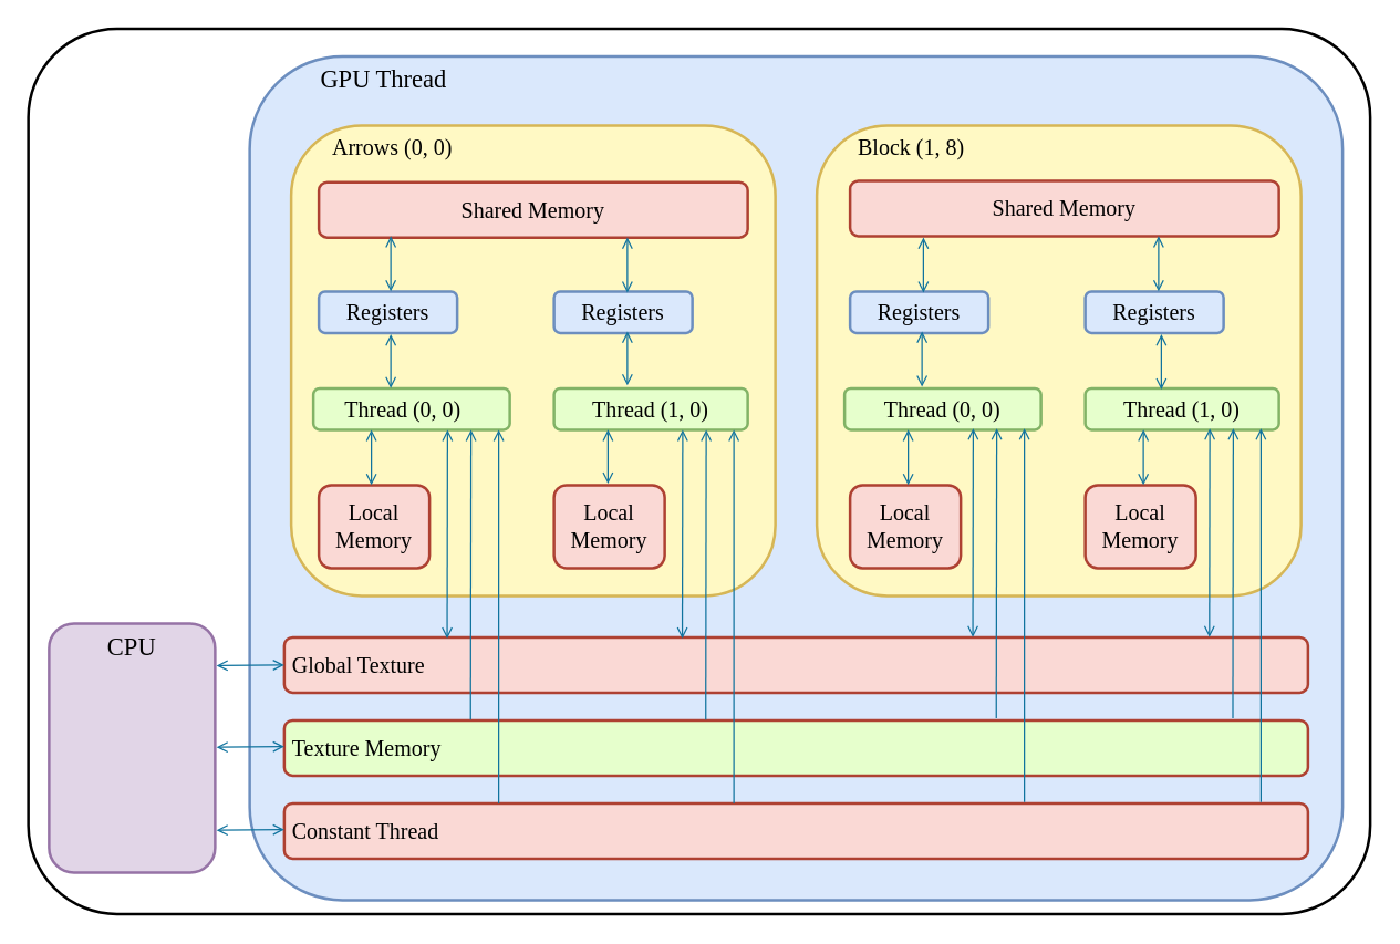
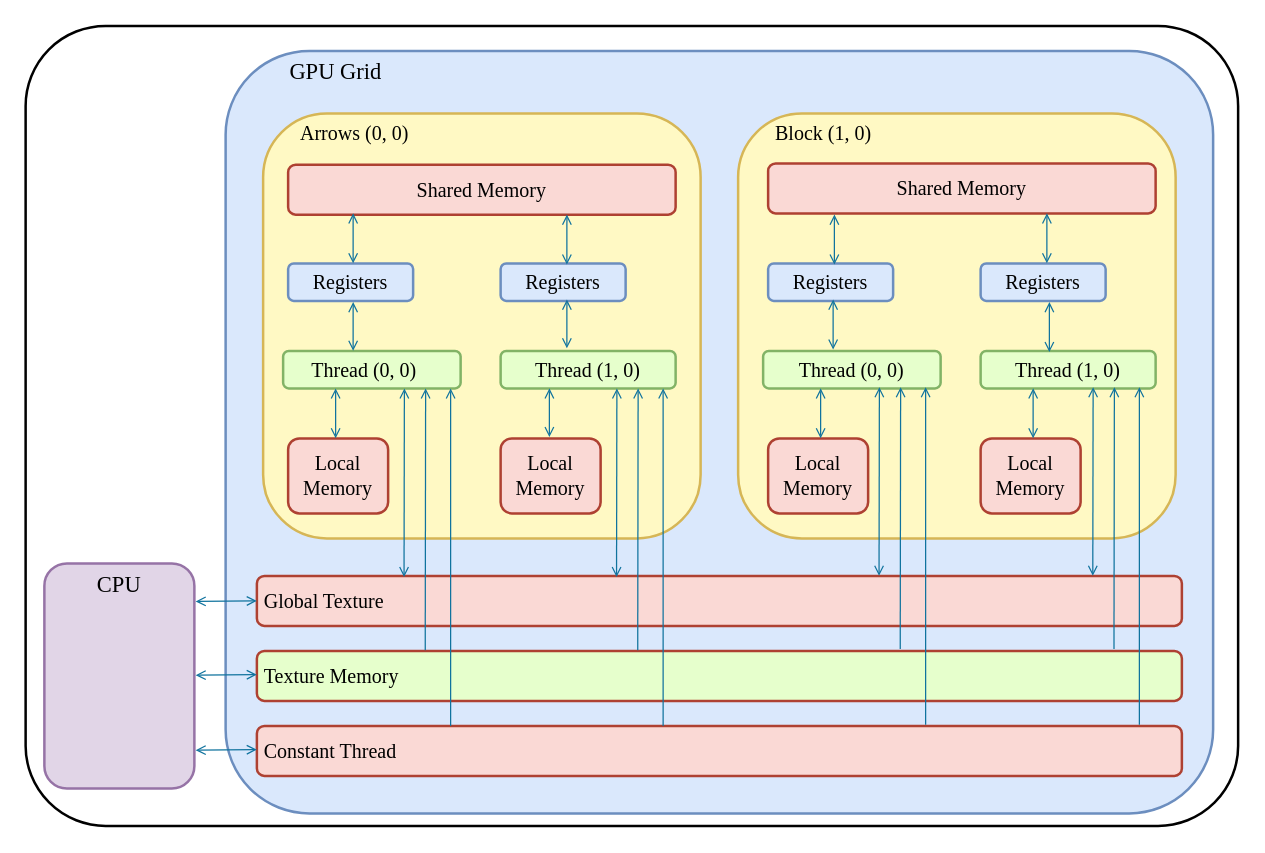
  <mxCell id="0" />
  <mxCell id="1" value="Background" parent="0" />
  <mxCell id="2" value="" style="rounded=1;whiteSpace=wrap;html=1;fontFamily=Comic Sans MS;fontSize=16;arcSize=10;strokeWidth=2;strokeColor=#000000;" vertex="1" parent="1"><mxGeometry x="20" y="20" width="970" height="640" as="geometry" /></mxCell>
  <mxCell id="3" value="Grid" parent="0" />
  <mxCell id="4" value="" style="rounded=1;whiteSpace=wrap;html=1;shadow=0;glass=0;sketch=0;strokeWidth=2;fontFamily=Comic Sans MS;fontSize=14;fillColor=none;gradientColor=none;" vertex="1" parent="3"><mxGeometry x="195" y="140" width="380" height="300" as="geometry" /></mxCell>
- <mxCell id="5" value="&lt;font style=&quot;font-size: 18px;&quot;&gt;&amp;nbsp;&lt;span style=&quot;white-space: pre;&quot;&gt;&#09;&lt;/span&gt;&amp;nbsp; &amp;nbsp;GPU Thread&lt;br&gt;&lt;/font&gt;" style="rounded=1;whiteSpace=wrap;html=1;shadow=0;glass=0;strokeWidth=2;fontFamily=Comic Sans MS;fontSize=14;fillColor=#dae8fc;arcSize=11;strokeColor=#6c8ebf;verticalAlign=top;align=left;" vertex="1" parent="3"><mxGeometry x="180" y="40" width="790" height="610" as="geometry" /></mxCell>
+ <mxCell id="5" value="&lt;font style=&quot;font-size: 18px;&quot;&gt;&amp;nbsp;&lt;span style=&quot;white-space: pre;&quot;&gt;&#09;&lt;/span&gt;&amp;nbsp; &amp;nbsp;GPU Grid&lt;br&gt;&lt;/font&gt;" style="rounded=1;whiteSpace=wrap;html=1;shadow=0;glass=0;strokeWidth=2;fontFamily=Comic Sans MS;fontSize=14;fillColor=#dae8fc;arcSize=11;strokeColor=#6c8ebf;verticalAlign=top;align=left;" vertex="1" parent="3"><mxGeometry x="180" y="40" width="790" height="610" as="geometry" /></mxCell>
  <mxCell id="6" value="&lt;font face=&quot;Comic Sans MS&quot; style=&quot;font-size: 16px;&quot;&gt;&amp;nbsp;Global Texture&lt;/font&gt;" style="rounded=1;whiteSpace=wrap;html=1;fillColor=#fad9d5;strokeWidth=2;strokeColor=#ae4132;align=left;" vertex="1" parent="3"><mxGeometry x="205" y="460" width="740" height="40" as="geometry" /></mxCell>
  <mxCell id="7" value="&lt;font face=&quot;Comic Sans MS&quot; style=&quot;font-size: 16px;&quot;&gt;&amp;nbsp;Constant Thread&lt;/font&gt;" style="rounded=1;whiteSpace=wrap;html=1;fillColor=#fad9d5;strokeWidth=2;strokeColor=#ae4132;align=left;" vertex="1" parent="3"><mxGeometry x="205" y="580" width="740" height="40" as="geometry" /></mxCell>
  <mxCell id="8" value="&lt;font face=&quot;Comic Sans MS&quot; style=&quot;font-size: 16px;&quot;&gt;&amp;nbsp;Texture Memory&lt;/font&gt;" style="rounded=1;whiteSpace=wrap;html=1;fillColor=#e6ffcc;strokeWidth=2;strokeColor=#ae4132;align=left;" vertex="1" parent="3"><mxGeometry x="205" y="520" width="740" height="40" as="geometry" /></mxCell>
  <mxCell id="9" value="Block" parent="0" />
  <mxCell id="10" value="&lt;font style=&quot;font-size: 16px;&quot;&gt;&amp;nbsp; &amp;nbsp; &amp;nbsp; &amp;nbsp;Arrows (0, 0)&lt;/font&gt;" style="rounded=1;whiteSpace=wrap;html=1;fontSize=16;fillColor=#fff9c4;strokeColor=#d6b656;fontFamily=Comic Sans MS;align=left;verticalAlign=top;strokeWidth=2;" vertex="1" parent="9"><mxGeometry x="210" y="90" width="350" height="340" as="geometry" /></mxCell>
- <mxCell id="11" value="&lt;span style=&quot;color: rgb(0, 0, 0); font-family: &amp;quot;Comic Sans MS&amp;quot;; font-style: normal; font-variant-ligatures: normal; font-variant-caps: normal; font-weight: 400; letter-spacing: normal; orphans: 2; text-indent: 0px; text-transform: none; widows: 2; word-spacing: 0px; -webkit-text-stroke-width: 0px; text-decoration-thickness: initial; text-decoration-style: initial; text-decoration-color: initial; float: none; display: inline !important;&quot;&gt;&lt;font style=&quot;font-size: 16px;&quot;&gt;&amp;nbsp; &amp;nbsp; &amp;nbsp; &amp;nbsp;Block (1, 8)&lt;/font&gt;&lt;/span&gt;" style="rounded=1;whiteSpace=wrap;html=1;fontSize=16;fillColor=#fff9c4;strokeColor=#d6b656;verticalAlign=top;align=left;labelBackgroundColor=none;strokeWidth=2;" vertex="1" parent="9"><mxGeometry x="590" y="90" width="350" height="340" as="geometry" /></mxCell>
+ <mxCell id="11" value="&lt;span style=&quot;color: rgb(0, 0, 0); font-family: &amp;quot;Comic Sans MS&amp;quot;; font-style: normal; font-variant-ligatures: normal; font-variant-caps: normal; font-weight: 400; letter-spacing: normal; orphans: 2; text-indent: 0px; text-transform: none; widows: 2; word-spacing: 0px; -webkit-text-stroke-width: 0px; text-decoration-thickness: initial; text-decoration-style: initial; text-decoration-color: initial; float: none; display: inline !important;&quot;&gt;&lt;font style=&quot;font-size: 16px;&quot;&gt;&amp;nbsp; &amp;nbsp; &amp;nbsp; &amp;nbsp;Block (1, 0)&lt;/font&gt;&lt;/span&gt;" style="rounded=1;whiteSpace=wrap;html=1;fontSize=16;fillColor=#fff9c4;strokeColor=#d6b656;verticalAlign=top;align=left;labelBackgroundColor=none;strokeWidth=2;" vertex="1" parent="9"><mxGeometry x="590" y="90" width="350" height="340" as="geometry" /></mxCell>
  <mxCell id="12" value="SM" parent="0" />
  <mxCell id="13" value="&lt;font face=&quot;Comic Sans MS&quot; style=&quot;font-size: 16px;&quot;&gt;Shared Memory&lt;/font&gt;" style="rounded=1;whiteSpace=wrap;html=1;fillColor=#fad9d5;strokeWidth=2;strokeColor=#ae4132;" vertex="1" parent="12"><mxGeometry x="230" y="131" width="310" height="40" as="geometry" /></mxCell>
  <mxCell id="14" value="&lt;font face=&quot;Comic Sans MS&quot; style=&quot;font-size: 16px;&quot;&gt;Registers&lt;/font&gt;" style="rounded=1;whiteSpace=wrap;html=1;fillColor=#dae8fc;strokeWidth=2;strokeColor=#6c8ebf;" vertex="1" parent="12"><mxGeometry x="230" y="210" width="100" height="30" as="geometry" /></mxCell>
  <mxCell id="15" value="&lt;font face=&quot;Comic Sans MS&quot; style=&quot;font-size: 16px;&quot;&gt;Registers&lt;/font&gt;" style="rounded=1;whiteSpace=wrap;html=1;fillColor=#dae8fc;strokeWidth=2;strokeColor=#6c8ebf;shadow=0;gradientColor=none;" vertex="1" parent="12"><mxGeometry x="400" y="210" width="100" height="30" as="geometry" /></mxCell>
  <mxCell id="16" value="&lt;font face=&quot;Comic Sans MS&quot; style=&quot;font-size: 16px;&quot;&gt;Thread (0, 0)&lt;span style=&quot;white-space: pre;&quot;&gt;&#09;&lt;/span&gt;&lt;/font&gt;" style="rounded=1;whiteSpace=wrap;html=1;fillColor=#E6FFCC;strokeWidth=2;gradientColor=none;strokeColor=#82B366;" vertex="1" parent="12"><mxGeometry x="226" y="280" width="142" height="30" as="geometry" /></mxCell>
  <mxCell id="17" value="&lt;font face=&quot;Comic Sans MS&quot; style=&quot;font-size: 16px;&quot;&gt;Thread (1, 0)&lt;/font&gt;" style="rounded=1;whiteSpace=wrap;html=1;fillColor=#E6FFCC;strokeWidth=2;strokeColor=#82B366;" vertex="1" parent="12"><mxGeometry x="400" y="280" width="140" height="30" as="geometry" /></mxCell>
  <mxCell id="18" value="&lt;font face=&quot;Comic Sans MS&quot; style=&quot;font-size: 16px;&quot;&gt;Local&lt;br&gt;Memory&lt;br&gt;&lt;/font&gt;" style="rounded=1;whiteSpace=wrap;html=1;fillColor=#fad9d5;strokeWidth=2;strokeColor=#ae4132;" vertex="1" parent="12"><mxGeometry x="230" y="350" width="80" height="60" as="geometry" /></mxCell>
  <mxCell id="19" value="&lt;font face=&quot;Comic Sans MS&quot; style=&quot;font-size: 16px;&quot;&gt;Local&lt;br&gt;Memory&lt;br&gt;&lt;/font&gt;" style="rounded=1;whiteSpace=wrap;html=1;fillColor=#fad9d5;strokeWidth=2;strokeColor=#ae4132;" vertex="1" parent="12"><mxGeometry x="400" y="350" width="80" height="60" as="geometry" /></mxCell>
  <mxCell id="20" value="&lt;font face=&quot;Comic Sans MS&quot; style=&quot;font-size: 16px;&quot;&gt;Shared Memory&lt;/font&gt;" style="rounded=1;whiteSpace=wrap;html=1;fillColor=#fad9d5;strokeWidth=2;strokeColor=#ae4132;" vertex="1" parent="12"><mxGeometry x="614" y="130" width="310" height="40" as="geometry" /></mxCell>
  <mxCell id="21" value="&lt;font face=&quot;Comic Sans MS&quot; style=&quot;font-size: 16px;&quot;&gt;Registers&lt;/font&gt;" style="rounded=1;whiteSpace=wrap;html=1;fillColor=#dae8fc;strokeWidth=2;strokeColor=#6c8ebf;" vertex="1" parent="12"><mxGeometry x="614" y="210" width="100" height="30" as="geometry" /></mxCell>
  <mxCell id="22" value="&lt;font face=&quot;Comic Sans MS&quot; style=&quot;font-size: 16px;&quot;&gt;Registers&lt;/font&gt;" style="rounded=1;whiteSpace=wrap;html=1;fillColor=#dae8fc;strokeWidth=2;strokeColor=#6c8ebf;shadow=0;gradientColor=none;" vertex="1" parent="12"><mxGeometry x="784" y="210" width="100" height="30" as="geometry" /></mxCell>
  <mxCell id="23" value="&lt;font face=&quot;Comic Sans MS&quot; style=&quot;font-size: 16px;&quot;&gt;Thread (0, 0)&lt;/font&gt;" style="rounded=1;whiteSpace=wrap;html=1;fillColor=#E6FFCC;strokeWidth=2;strokeColor=#82B366;" vertex="1" parent="12"><mxGeometry x="610" y="280" width="142" height="30" as="geometry" /></mxCell>
  <mxCell id="24" value="&lt;font face=&quot;Comic Sans MS&quot; style=&quot;font-size: 16px;&quot;&gt;Thread (1, 0)&lt;/font&gt;" style="rounded=1;whiteSpace=wrap;html=1;fillColor=#E6FFCC;strokeWidth=2;strokeColor=#82B366;" vertex="1" parent="12"><mxGeometry x="784" y="280" width="140" height="30" as="geometry" /></mxCell>
  <mxCell id="25" value="&lt;font face=&quot;Comic Sans MS&quot; style=&quot;font-size: 16px;&quot;&gt;Local&lt;br&gt;Memory&lt;br&gt;&lt;/font&gt;" style="rounded=1;whiteSpace=wrap;html=1;fillColor=#fad9d5;strokeWidth=2;strokeColor=#ae4132;" vertex="1" parent="12"><mxGeometry x="614" y="350" width="80" height="60" as="geometry" /></mxCell>
  <mxCell id="26" value="&lt;font face=&quot;Comic Sans MS&quot; style=&quot;font-size: 16px;&quot;&gt;Local&lt;br&gt;Memory&lt;br&gt;&lt;/font&gt;" style="rounded=1;whiteSpace=wrap;html=1;fillColor=#fad9d5;strokeWidth=2;strokeColor=#ae4132;" vertex="1" parent="12"><mxGeometry x="784" y="350" width="80" height="60" as="geometry" /></mxCell>
  <mxCell id="27" value="Arrows" parent="0" />
  <mxCell id="28" value="" style="endArrow=open;startArrow=open;html=1;rounded=0;strokeWidth=1;fontFamily=Comic Sans MS;fontSize=14;startFill=0;shadow=0;exitX=0.134;exitY=1.033;exitDx=0;exitDy=0;exitPerimeter=0;endFill=0;strokeColor=#10739E;" edge="1" parent="27"><mxGeometry width="50" height="50" relative="1" as="geometry"><mxPoint x="282.028" y="169.99" as="sourcePoint" /><mxPoint x="282" y="210" as="targetPoint" /></mxGeometry></mxCell>
  <mxCell id="29" value="" style="endArrow=open;startArrow=open;html=1;rounded=0;strokeWidth=1;fontFamily=Comic Sans MS;fontSize=14;startFill=0;shadow=0;exitX=0.134;exitY=1.033;exitDx=0;exitDy=0;exitPerimeter=0;endFill=0;strokeColor=#10739E;" edge="1" parent="27"><mxGeometry width="50" height="50" relative="1" as="geometry"><mxPoint x="453.028" y="170.99" as="sourcePoint" /><mxPoint x="453" y="211" as="targetPoint" /></mxGeometry></mxCell>
  <mxCell id="30" value="" style="endArrow=open;startArrow=open;html=1;rounded=0;strokeWidth=1;fontFamily=Comic Sans MS;fontSize=14;startFill=0;shadow=0;exitX=0.134;exitY=1.033;exitDx=0;exitDy=0;exitPerimeter=0;endFill=0;strokeColor=#10739E;" edge="1" parent="27"><mxGeometry width="50" height="50" relative="1" as="geometry"><mxPoint x="453.028" y="238.99" as="sourcePoint" /><mxPoint x="453" y="278" as="targetPoint" /></mxGeometry></mxCell>
  <mxCell id="31" value="" style="endArrow=open;startArrow=open;html=1;rounded=0;strokeWidth=1;fontFamily=Comic Sans MS;fontSize=14;startFill=0;shadow=0;exitX=0.134;exitY=1.033;exitDx=0;exitDy=0;exitPerimeter=0;endFill=0;strokeColor=#10739E;" edge="1" parent="27"><mxGeometry width="50" height="50" relative="1" as="geometry"><mxPoint x="282.028" y="240.99" as="sourcePoint" /><mxPoint x="282" y="280" as="targetPoint" /></mxGeometry></mxCell>
  <mxCell id="32" value="" style="endArrow=open;startArrow=open;html=1;rounded=0;strokeWidth=1;fontFamily=Comic Sans MS;fontSize=14;startFill=0;shadow=0;exitX=0.134;exitY=1.033;exitDx=0;exitDy=0;exitPerimeter=0;endFill=0;strokeColor=#10739E;" edge="1" parent="27"><mxGeometry width="50" height="50" relative="1" as="geometry"><mxPoint x="667.028" y="170.99" as="sourcePoint" /><mxPoint x="667" y="211" as="targetPoint" /></mxGeometry></mxCell>
  <mxCell id="33" value="" style="endArrow=open;startArrow=open;html=1;rounded=0;strokeWidth=1;fontFamily=Comic Sans MS;fontSize=14;startFill=0;shadow=0;exitX=0.134;exitY=1.033;exitDx=0;exitDy=0;exitPerimeter=0;endFill=0;strokeColor=#10739E;" edge="1" parent="27"><mxGeometry width="50" height="50" relative="1" as="geometry"><mxPoint x="837.028" y="169.99" as="sourcePoint" /><mxPoint x="837" y="210" as="targetPoint" /></mxGeometry></mxCell>
  <mxCell id="34" value="" style="endArrow=open;startArrow=open;html=1;rounded=0;strokeWidth=1;fontFamily=Comic Sans MS;fontSize=14;startFill=0;shadow=0;exitX=0.134;exitY=1.033;exitDx=0;exitDy=0;exitPerimeter=0;endFill=0;strokeColor=#10739E;" edge="1" parent="27"><mxGeometry width="50" height="50" relative="1" as="geometry"><mxPoint x="666.028" y="238.99" as="sourcePoint" /><mxPoint x="666" y="279" as="targetPoint" /></mxGeometry></mxCell>
  <mxCell id="35" value="" style="endArrow=open;startArrow=open;html=1;rounded=0;strokeWidth=1;fontFamily=Comic Sans MS;fontSize=14;startFill=0;shadow=0;exitX=0.134;exitY=1.033;exitDx=0;exitDy=0;exitPerimeter=0;endFill=0;strokeColor=#10739E;" edge="1" parent="27"><mxGeometry width="50" height="50" relative="1" as="geometry"><mxPoint x="839.028" y="240.99" as="sourcePoint" /><mxPoint x="839" y="281" as="targetPoint" /></mxGeometry></mxCell>
  <mxCell id="36" value="" style="endArrow=open;startArrow=open;html=1;rounded=0;strokeWidth=1;fontFamily=Comic Sans MS;fontSize=14;startFill=0;shadow=0;exitX=0.134;exitY=1.033;exitDx=0;exitDy=0;exitPerimeter=0;endFill=0;strokeColor=#10739E;" edge="1" parent="27"><mxGeometry width="50" height="50" relative="1" as="geometry"><mxPoint x="656.028" y="309.99" as="sourcePoint" /><mxPoint x="656" y="350" as="targetPoint" /></mxGeometry></mxCell>
  <mxCell id="37" value="" style="endArrow=open;startArrow=open;html=1;rounded=0;strokeWidth=1;fontFamily=Comic Sans MS;fontSize=14;startFill=0;shadow=0;exitX=0.134;exitY=1.033;exitDx=0;exitDy=0;exitPerimeter=0;endFill=0;strokeColor=#10739E;" edge="1" parent="27"><mxGeometry width="50" height="50" relative="1" as="geometry"><mxPoint x="826.028" y="309.99" as="sourcePoint" /><mxPoint x="826" y="350" as="targetPoint" /></mxGeometry></mxCell>
  <mxCell id="38" value="" style="endArrow=open;startArrow=open;html=1;rounded=0;strokeWidth=1;fontFamily=Comic Sans MS;fontSize=14;startFill=0;shadow=0;exitX=0.134;exitY=1.033;exitDx=0;exitDy=0;exitPerimeter=0;endFill=0;strokeColor=#10739E;" edge="1" parent="27"><mxGeometry width="50" height="50" relative="1" as="geometry"><mxPoint x="439.028" y="309.99" as="sourcePoint" /><mxPoint x="439" y="349" as="targetPoint" /></mxGeometry></mxCell>
  <mxCell id="39" value="" style="endArrow=open;startArrow=open;html=1;rounded=0;strokeWidth=1;fontFamily=Comic Sans MS;fontSize=14;startFill=0;shadow=0;endFill=0;strokeColor=#10739E;" edge="1" parent="27"><mxGeometry width="50" height="50" relative="1" as="geometry"><mxPoint x="268" y="310" as="sourcePoint" /><mxPoint x="268" y="350" as="targetPoint" /></mxGeometry></mxCell>
  <mxCell id="40" value="" style="endArrow=open;startArrow=open;html=1;rounded=0;strokeWidth=1;fontFamily=Comic Sans MS;fontSize=14;startFill=0;shadow=0;entryX=0.151;entryY=0.025;entryDx=0;entryDy=0;entryPerimeter=0;endFill=0;strokeColor=#10739E;" edge="1" parent="27"><mxGeometry width="50" height="50" relative="1" as="geometry"><mxPoint x="323" y="310" as="sourcePoint" /><mxPoint x="322.74" y="461" as="targetPoint" /></mxGeometry></mxCell>
  <mxCell id="41" value="" style="endArrow=open;html=1;rounded=0;shadow=0;sketch=0;strokeWidth=1;fontFamily=Comic Sans MS;fontSize=14;movable=1;resizable=1;rotatable=1;deletable=1;editable=1;connectable=1;horizontal=1;endFill=0;strokeColor=#10739E;" edge="1" parent="27"><mxGeometry width="50" height="50" relative="1" as="geometry"><mxPoint x="360" y="580" as="sourcePoint" /><mxPoint x="360" y="310" as="targetPoint" /></mxGeometry></mxCell>
  <mxCell id="42" value="" style="endArrow=open;startArrow=open;html=1;rounded=0;strokeWidth=1;fontFamily=Comic Sans MS;fontSize=14;startFill=0;shadow=0;entryX=0.151;entryY=0.025;entryDx=0;entryDy=0;entryPerimeter=0;endFill=0;strokeColor=#10739E;" edge="1" parent="27"><mxGeometry width="50" height="50" relative="1" as="geometry"><mxPoint x="703" y="309" as="sourcePoint" /><mxPoint x="702.74" y="460" as="targetPoint" /></mxGeometry></mxCell>
  <mxCell id="43" value="" style="endArrow=open;html=1;rounded=0;shadow=0;sketch=0;strokeWidth=1;fontFamily=Comic Sans MS;fontSize=14;movable=1;resizable=1;rotatable=1;deletable=1;editable=1;connectable=1;horizontal=1;endFill=0;strokeColor=#10739E;" edge="1" parent="27"><mxGeometry width="50" height="50" relative="1" as="geometry"><mxPoint x="740" y="579" as="sourcePoint" /><mxPoint x="740" y="309" as="targetPoint" /></mxGeometry></mxCell>
  <mxCell id="44" value="" style="endArrow=open;html=1;rounded=0;strokeWidth=1;endFill=0;exitX=0.182;exitY=-0.012;exitDx=0;exitDy=0;exitPerimeter=0;strokeColor=#10739E;" edge="1" parent="27"><mxGeometry width="50" height="50" relative="1" as="geometry"><mxPoint x="719.68" y="518.52" as="sourcePoint" /><mxPoint x="720" y="309" as="targetPoint" /></mxGeometry></mxCell>
  <mxCell id="45" value="" style="endArrow=open;startArrow=open;html=1;rounded=0;strokeWidth=1;fontFamily=Comic Sans MS;fontSize=14;startFill=0;shadow=0;entryX=0.151;entryY=0.025;entryDx=0;entryDy=0;entryPerimeter=0;endFill=0;strokeColor=#10739E;" edge="1" parent="27"><mxGeometry width="50" height="50" relative="1" as="geometry"><mxPoint x="874" y="309" as="sourcePoint" /><mxPoint x="873.74" y="460" as="targetPoint" /></mxGeometry></mxCell>
  <mxCell id="46" value="" style="endArrow=open;html=1;rounded=0;shadow=0;sketch=0;strokeWidth=1;fontFamily=Comic Sans MS;fontSize=14;movable=1;resizable=1;rotatable=1;deletable=1;editable=1;connectable=1;horizontal=1;endFill=0;strokeColor=#10739E;" edge="1" parent="27"><mxGeometry width="50" height="50" relative="1" as="geometry"><mxPoint x="911" y="579" as="sourcePoint" /><mxPoint x="911" y="309" as="targetPoint" /></mxGeometry></mxCell>
  <mxCell id="47" value="" style="endArrow=open;html=1;rounded=0;strokeWidth=1;endFill=0;exitX=0.182;exitY=-0.012;exitDx=0;exitDy=0;exitPerimeter=0;strokeColor=#10739E;" edge="1" parent="27"><mxGeometry width="50" height="50" relative="1" as="geometry"><mxPoint x="890.68" y="518.52" as="sourcePoint" /><mxPoint x="891" y="309" as="targetPoint" /></mxGeometry></mxCell>
  <mxCell id="48" value="" style="endArrow=open;html=1;rounded=0;strokeWidth=1;endFill=0;exitX=0.182;exitY=-0.012;exitDx=0;exitDy=0;exitPerimeter=0;strokeColor=#10739E;" edge="1" parent="27"><mxGeometry width="50" height="50" relative="1" as="geometry"><mxPoint x="339.68" y="519.52" as="sourcePoint" /><mxPoint x="340" y="310" as="targetPoint" /></mxGeometry></mxCell>
  <mxCell id="49" value="" style="endArrow=open;startArrow=open;html=1;rounded=0;strokeWidth=1;fontFamily=Comic Sans MS;fontSize=14;startFill=0;shadow=0;entryX=0.151;entryY=0.025;entryDx=0;entryDy=0;entryPerimeter=0;endFill=0;strokeColor=#10739E;" edge="1" parent="27"><mxGeometry width="50" height="50" relative="1" as="geometry"><mxPoint x="493" y="310" as="sourcePoint" /><mxPoint x="492.74" y="461" as="targetPoint" /></mxGeometry></mxCell>
  <mxCell id="50" value="" style="endArrow=open;html=1;rounded=0;strokeWidth=1;endFill=0;exitX=0.182;exitY=-0.012;exitDx=0;exitDy=0;exitPerimeter=0;strokeColor=#10739E;" edge="1" parent="27"><mxGeometry width="50" height="50" relative="1" as="geometry"><mxPoint x="509.68" y="519.52" as="sourcePoint" /><mxPoint x="510" y="310" as="targetPoint" /></mxGeometry></mxCell>
  <mxCell id="51" value="" style="endArrow=open;html=1;rounded=0;shadow=0;sketch=0;strokeWidth=1;fontFamily=Comic Sans MS;fontSize=14;movable=1;resizable=1;rotatable=1;deletable=1;editable=1;connectable=1;horizontal=1;endFill=0;strokeColor=#10739E;" edge="1" parent="27"><mxGeometry width="50" height="50" relative="1" as="geometry"><mxPoint x="530" y="580" as="sourcePoint" /><mxPoint x="530" y="310" as="targetPoint" /></mxGeometry></mxCell>
  <mxCell id="52" value="" style="endArrow=open;startArrow=open;html=1;rounded=0;strokeWidth=1;fontFamily=Comic Sans MS;fontSize=16;entryX=0;entryY=0.5;entryDx=0;entryDy=0;endFill=0;startFill=0;strokeColor=#10739E;fillColor=#b1ddf0;" edge="1" parent="27"><mxGeometry width="50" height="50" relative="1" as="geometry"><mxPoint x="156" y="480.45" as="sourcePoint" /><mxPoint x="205" y="480" as="targetPoint" /></mxGeometry></mxCell>
  <mxCell id="53" value="" style="endArrow=open;startArrow=open;html=1;rounded=0;strokeWidth=1;fontFamily=Comic Sans MS;fontSize=16;entryX=0;entryY=0.5;entryDx=0;entryDy=0;endFill=0;startFill=0;strokeColor=#10739E;" edge="1" parent="27"><mxGeometry width="50" height="50" relative="1" as="geometry"><mxPoint x="156" y="599.45" as="sourcePoint" /><mxPoint x="205" y="599" as="targetPoint" /></mxGeometry></mxCell>
  <mxCell id="54" value="" style="endArrow=open;startArrow=open;html=1;rounded=0;strokeWidth=1;fontFamily=Comic Sans MS;fontSize=16;entryX=0;entryY=0.5;entryDx=0;entryDy=0;endFill=0;startFill=0;strokeColor=#10739E;" edge="1" parent="27"><mxGeometry width="50" height="50" relative="1" as="geometry"><mxPoint x="156" y="539.45" as="sourcePoint" /><mxPoint x="205" y="539" as="targetPoint" /></mxGeometry></mxCell>
  <mxCell id="55" value="CPU" parent="0" />
  <mxCell id="56" value="&lt;font style=&quot;font-size: 18px;&quot; face=&quot;Comic Sans MS&quot;&gt;CPU&lt;/font&gt;" style="rounded=1;whiteSpace=wrap;html=1;fillColor=#e1d5e7;strokeColor=#9673a6;verticalAlign=top;strokeWidth=2;" vertex="1" parent="55"><mxGeometry x="35" y="450" width="120" height="180" as="geometry" /></mxCell>
